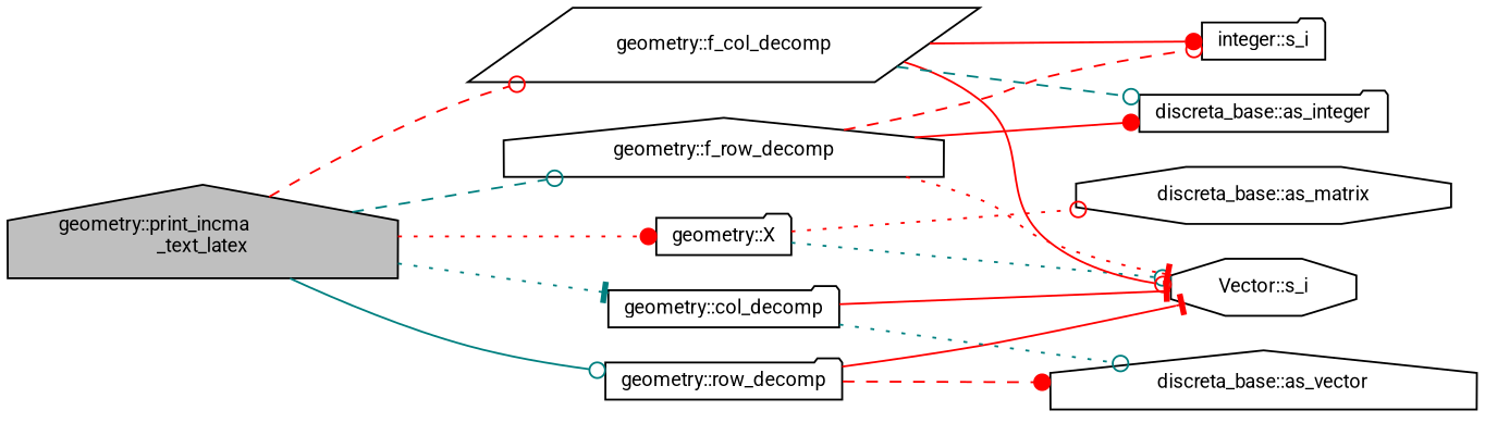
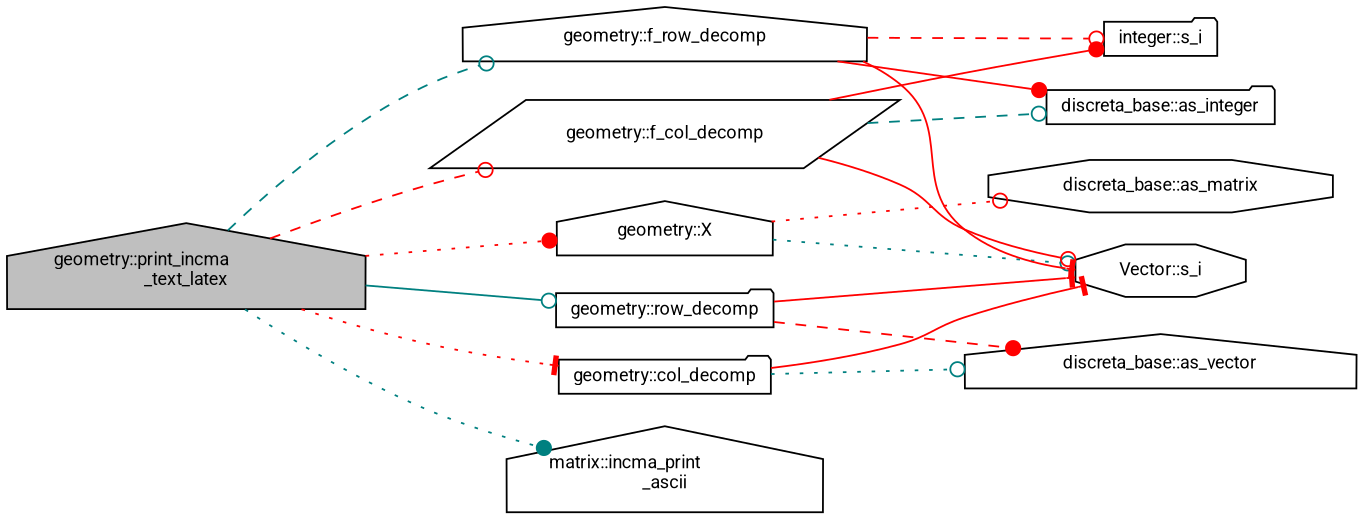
  digraph {
    fontname=Roboto
    rankdir=LR
    node [color=black fillcolor=white fontname=Roboto fontsize=10 shape=house style=filled]
    edge [arrowhead=odot color=red fontname=Roboto fontsize=10 labelfontname=Helvetica labelfontsize=10 style=dotted]
    n1 [fillcolor=grey75 fontcolor=black height=0.2 label="geometry::print_incma\l_text_latex" width=0.4]
-   n2 [height=0.2 label="geometry::X" shape=folder width=0.4]
+   n2 [height=0.2 label="geometry::X" width=0.4]
+   n3 [height=0.2 label="matrix::incma_print\l_ascii" width=0.4]
    n4 [height=0.2 label="geometry::f_row_decomp" width=0.4]
    n5 [height=0.2 label="geometry::row_decomp" shape=folder width=0.4]
    n6 [height=0.2 label="geometry::f_col_decomp" shape=parallelogram width=0.4]
    n7 [height=0.2 label="geometry::col_decomp" shape=folder width=0.4]
    n8 [height=0.2 label="Vector::s_i" shape=octagon width=0.4]
    n9 [height=0.2 label="discreta_base::as_matrix" shape=octagon width=0.4]
    n10 [height=0.2 label="discreta_base::as_integer" shape=folder width=0.4]
    n11 [height=0.2 label="integer::s_i" shape=folder width=0.4]
    n12 [height=0.2 label="discreta_base::as_vector" width=0.4]
    n1 -> n2 [arrowhead=dot]
+   n1 -> n3 [arrowhead=dot color=teal]
    n1 -> n4 [color=teal style=dashed]
    n1 -> n5 [color=teal style=solid]
    n1 -> n6 [style=dashed]
-   n1 -> n7 [arrowhead=tee color=teal]
+   n1 -> n7 [arrowhead=tee]
    n2 -> n8 [color=teal]
    n2 -> n9
-   n4 -> n8 [arrowhead=tee]
+   n4 -> n8 [arrowhead=tee style=solid]
    n4 -> n10 [arrowhead=dot style=solid]
    n4 -> n11 [style=dashed]
    n5 -> n8 [arrowhead=tee style=solid]
    n5 -> n12 [arrowhead=dot style=dashed]
    n6 -> n8 [style=solid]
    n6 -> n10 [color=teal style=dashed]
    n6 -> n11 [arrowhead=dot style=solid]
    n7 -> n8 [arrowhead=tee style=solid]
    n7 -> n12 [color=teal]
  }
